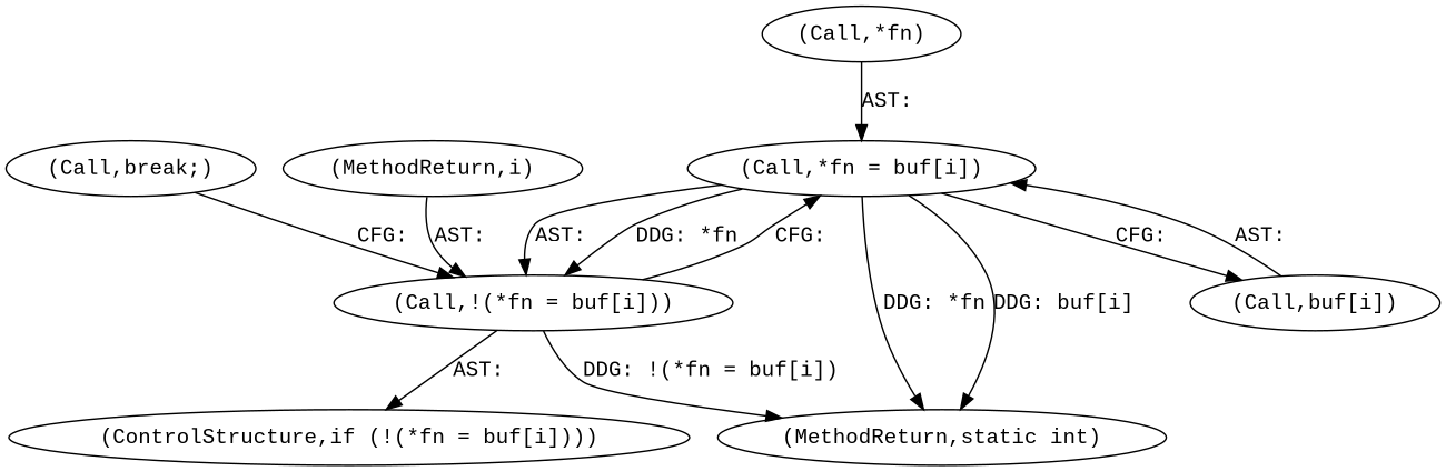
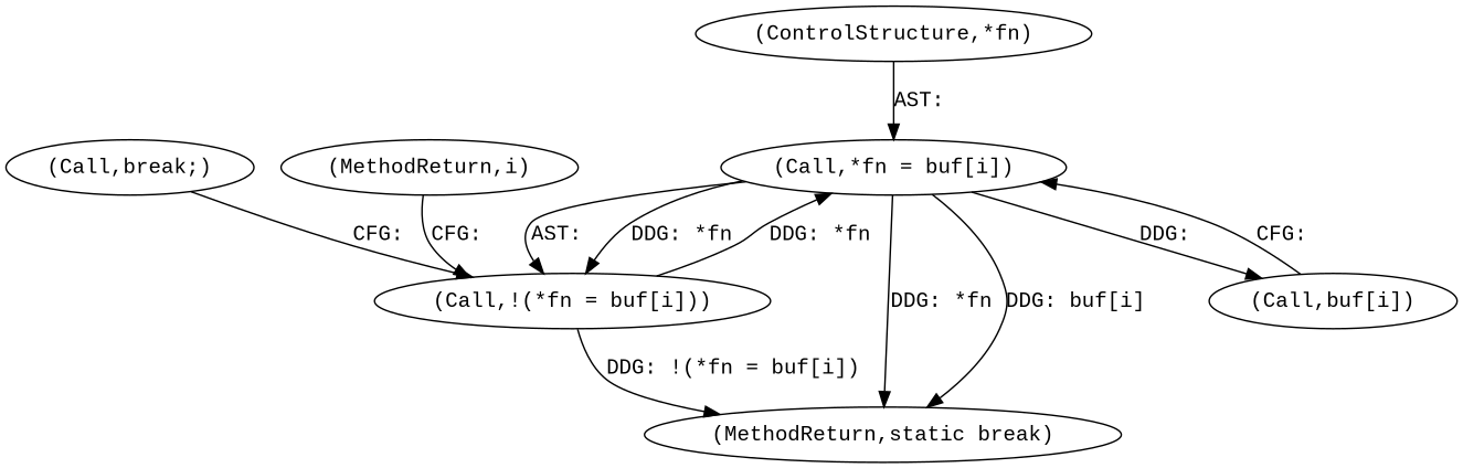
  digraph {
    fontname="Liberation Mono"
    node [fontname="Liberation Mono"]
    edge [fontname="Liberation Mono"]
    n1 [label="(Call,*fn = buf[i])"]
    n2 [label="(Call,!(*fn = buf[i]))"]
-   n3 [label="(MethodReturn,static int)"]
+   n3 [label="(MethodReturn,static break)"]
    n4 [label="(Call,buf[i])"]
-   n5 [label="(ControlStructure,if (!(*fn = buf[i])))"]
    n6 [label="(Call,break;)"]
-   n7 [label="(Call,*fn)"]
+   n7 [label="(ControlStructure,*fn)"]
    n8 [label="(MethodReturn,i)"]
    n1 -> n2 [label="AST: "]
    n1 -> n2 [label="DDG: *fn"]
    n1 -> n3 [label="DDG: *fn"]
    n1 -> n3 [label="DDG: buf[i]"]
-   n1 -> n4 [label="CFG: "]
-   n2 -> n1 [label="CFG: "]
+   n1 -> n4 [label="DDG: "]
+   n2 -> n1 [label="DDG: *fn"]
    n2 -> n3 [label="DDG: !(*fn = buf[i])"]
-   n2 -> n5 [label="AST: "]
-   n4 -> n1 [label="AST: "]
+   n4 -> n1 [label="CFG: "]
    n6 -> n2 [label="CFG: "]
    n7 -> n1 [label="AST: "]
-   n8 -> n2 [label="AST: "]
+   n8 -> n2 [label="CFG: "]
  }
